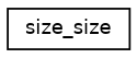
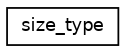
  digraph {
    rankdir=LR
-   n1 [color=black fillcolor=white fontname=Helvetica fontsize=10 height=0.2 label=size_size shape=record style=filled width=0.4]
+   n1 [color=black fillcolor=white fontname=Helvetica fontsize=10 height=0.2 label=size_type shape=record style=filled width=0.4]
  }
